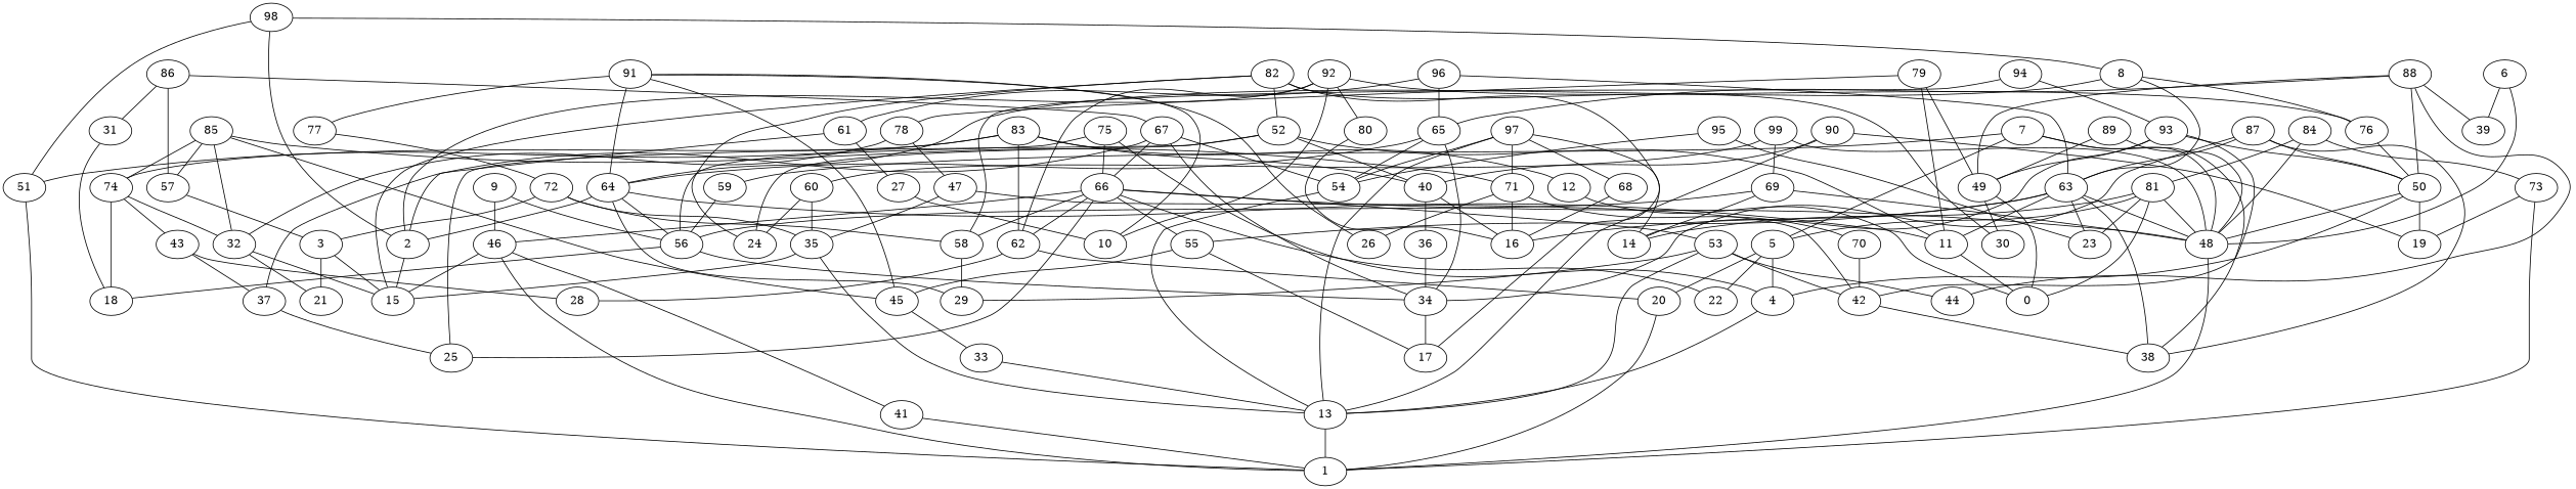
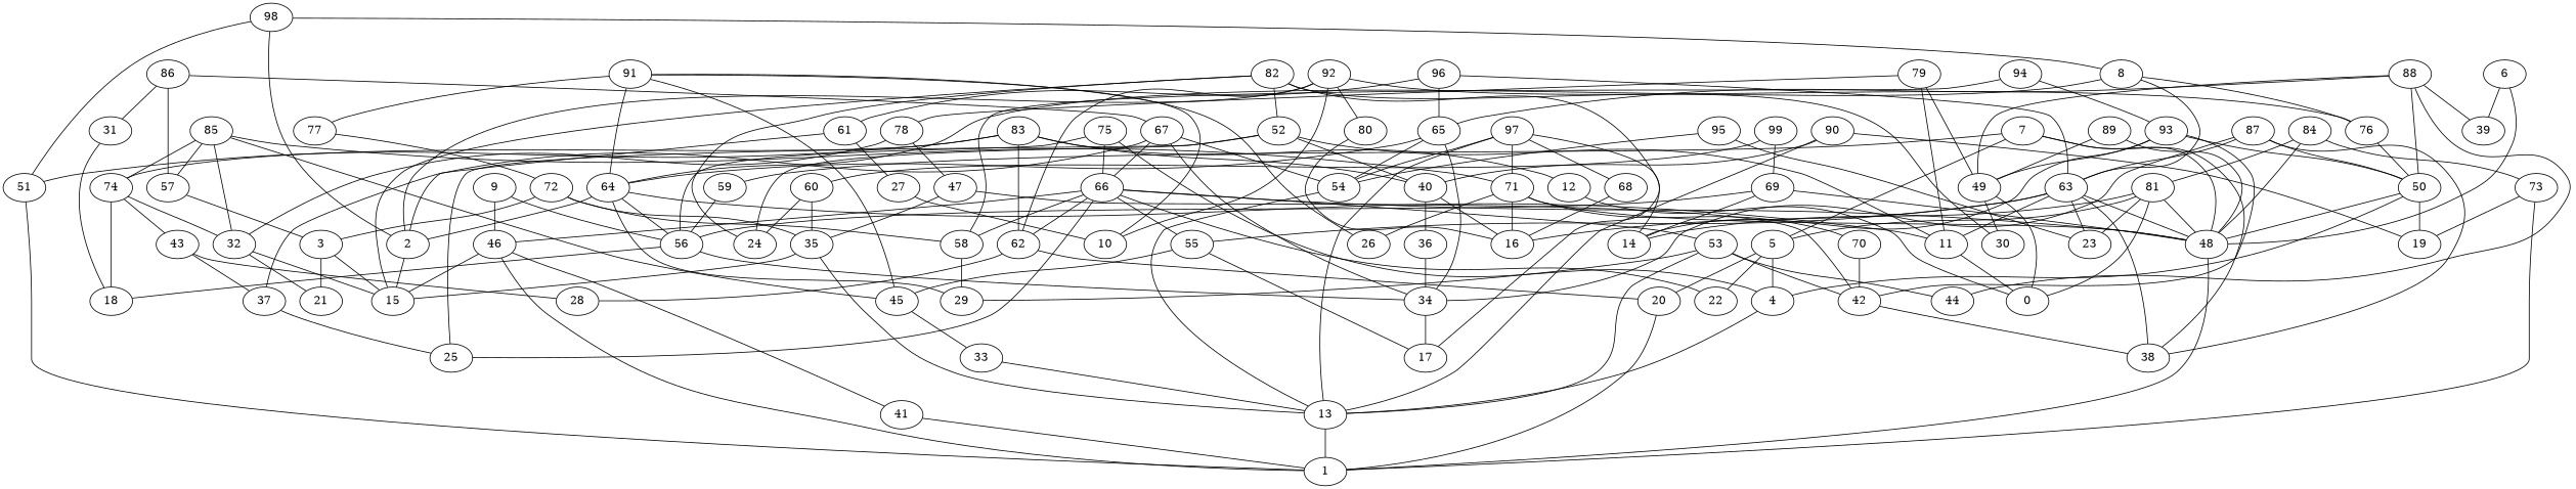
  digraph {
    edge [color=black dir=none]
    68
    16
    75
    66
    4
    56
    58
    48
    62
    46
    55
    25
    53
    22
    13
    18
    34
    12
    0
    49
    30
    73
    19
    1
    82
    24
    15
    17
    52
    40
    11
    94
    93
    50
    14
    42
    29
    84
    81
    23
    5
    74
    32
    43
    21
    28
    37
    83
    51
    20
    36
    35
    8
    76
    63
    64
    38
    2
    90
    72
    3
    41
    9
    88
    44
    39
    65
    54
    61
    27
    10
    45
    87
    79
    78
    47
    77
    95
    69
    97
    71
    26
    70
    33
    57
    31
    89
    98
    80
    60
    86
    67
    85
    96
    91
    92
    59
    99
    7
    6
    subgraph sub_1 {
      68
      16
      75
      66
      4
      56
      58
      48
      62
      46
      55
      25
      53
      22
      13
      18
      34
      12
      0
      49
      30
      73
      19
      1
      82
      24
      15
      17
      52
      40
      11
      94
      93
      50
      14
      42
      29
      84
      81
      23
      5
      74
      32
      43
      21
      28
      37
      83
      51
      20
      36
      35
      8
      76
      63
      64
      38
      2
      90
      72
      3
      41
      9
      88
      44
      39
      65
      54
      61
      27
      10
      45
      87
      79
      78
      47
      77
      95
      69
      97
      71
      26
      70
      33
      57
      31
      89
      98
      80
      60
      86
      67
      85
      96
      91
      92
      59
      99
      7
      6
    }
    68 -> 16
    75 -> 66
    75 -> 4
    75 -> 56
    66 -> 58
    66 -> 48
    66 -> 62
    66 -> 46
    66 -> 55
    66 -> 25
    66 -> 53
    66 -> 22
    4 -> 13
    56 -> 18
    56 -> 34
    58 -> 29
    48 -> 1
    62 -> 28
    62 -> 20
    46 -> 1
    46 -> 15
    46 -> 41
    55 -> 17
    55 -> 45
    53 -> 13
    53 -> 42
    53 -> 29
    53 -> 44
    13 -> 1
    34 -> 17
    12 -> 0
    49 -> 0
    49 -> 30
    73 -> 19
    73 -> 1
    82 -> 30
    82 -> 24
    82 -> 15
    82 -> 17
    82 -> 52
    52 -> 25
    52 -> 24
    52 -> 40
    52 -> 11
    40 -> 16
    40 -> 36
    11 -> 0
    94 -> 58
    94 -> 93
    93 -> 49
    93 -> 50
    93 -> 14
    93 -> 42
    50 -> 4
    50 -> 48
    50 -> 19
    42 -> 38
    84 -> 48
    84 -> 73
    84 -> 81
    81 -> 48
    81 -> 0
    81 -> 14
    81 -> 23
    81 -> 5
    5 -> 4
    5 -> 22
    5 -> 20
    74 -> 18
    74 -> 32
    74 -> 43
    32 -> 15
    32 -> 21
    43 -> 28
    43 -> 37
    37 -> 25
    83 -> 62
    83 -> 12
    83 -> 40
    83 -> 74
    83 -> 51
    51 -> 1
    20 -> 1
    36 -> 34
    35 -> 13
    35 -> 15
    8 -> 76
    8 -> 63
    8 -> 64
    76 -> 50
    63 -> 16
    63 -> 48
    63 -> 55
    63 -> 11
    63 -> 23
    63 -> 38
    64 -> 56
    64 -> 11
    64 -> 29
    64 -> 2
    2 -> 15
    90 -> 13
    90 -> 19
    90 -> 40
    72 -> 58
    72 -> 35
    72 -> 3
    3 -> 15
    3 -> 21
    41 -> 1
    9 -> 56
    9 -> 46
    88 -> 49
    88 -> 50
    88 -> 44
    88 -> 39
    88 -> 65
    65 -> 34
    65 -> 64
    65 -> 54
    54 -> 13
    61 -> 2
    61 -> 27
    27 -> 10
    45 -> 33
    87 -> 34
    87 -> 50
    87 -> 63
    87 -> 38
    79 -> 49
    79 -> 11
    79 -> 78
    78 -> 32
    78 -> 47
    47 -> 42
    47 -> 35
    77 -> 72
    95 -> 23
    95 -> 54
    69 -> 56
    69 -> 48
    69 -> 14
    97 -> 68
    97 -> 13
    97 -> 14
    97 -> 54
    97 -> 71
    71 -> 16
-   99 -> 48
+   71 -> 48
    71 -> 26
    71 -> 70
    70 -> 42
    33 -> 13
    57 -> 3
    31 -> 18
    89 -> 48
    89 -> 49
    98 -> 51
    98 -> 8
    98 -> 2
    80 -> 16
    60 -> 24
    60 -> 35
    86 -> 57
    86 -> 31
    86 -> 67
    67 -> 66
    67 -> 34
    67 -> 37
    67 -> 54
    85 -> 74
    85 -> 32
    85 -> 45
    85 -> 71
    85 -> 57
    96 -> 63
    96 -> 65
    96 -> 61
    91 -> 64
    91 -> 10
    91 -> 45
    91 -> 77
    91 -> 26
    92 -> 62
    92 -> 76
    92 -> 2
    92 -> 10
    92 -> 80
    59 -> 56
    99 -> 69
    99 -> 60
    7 -> 48
    7 -> 5
    7 -> 38
    7 -> 59
    6 -> 48
    6 -> 39
  }
